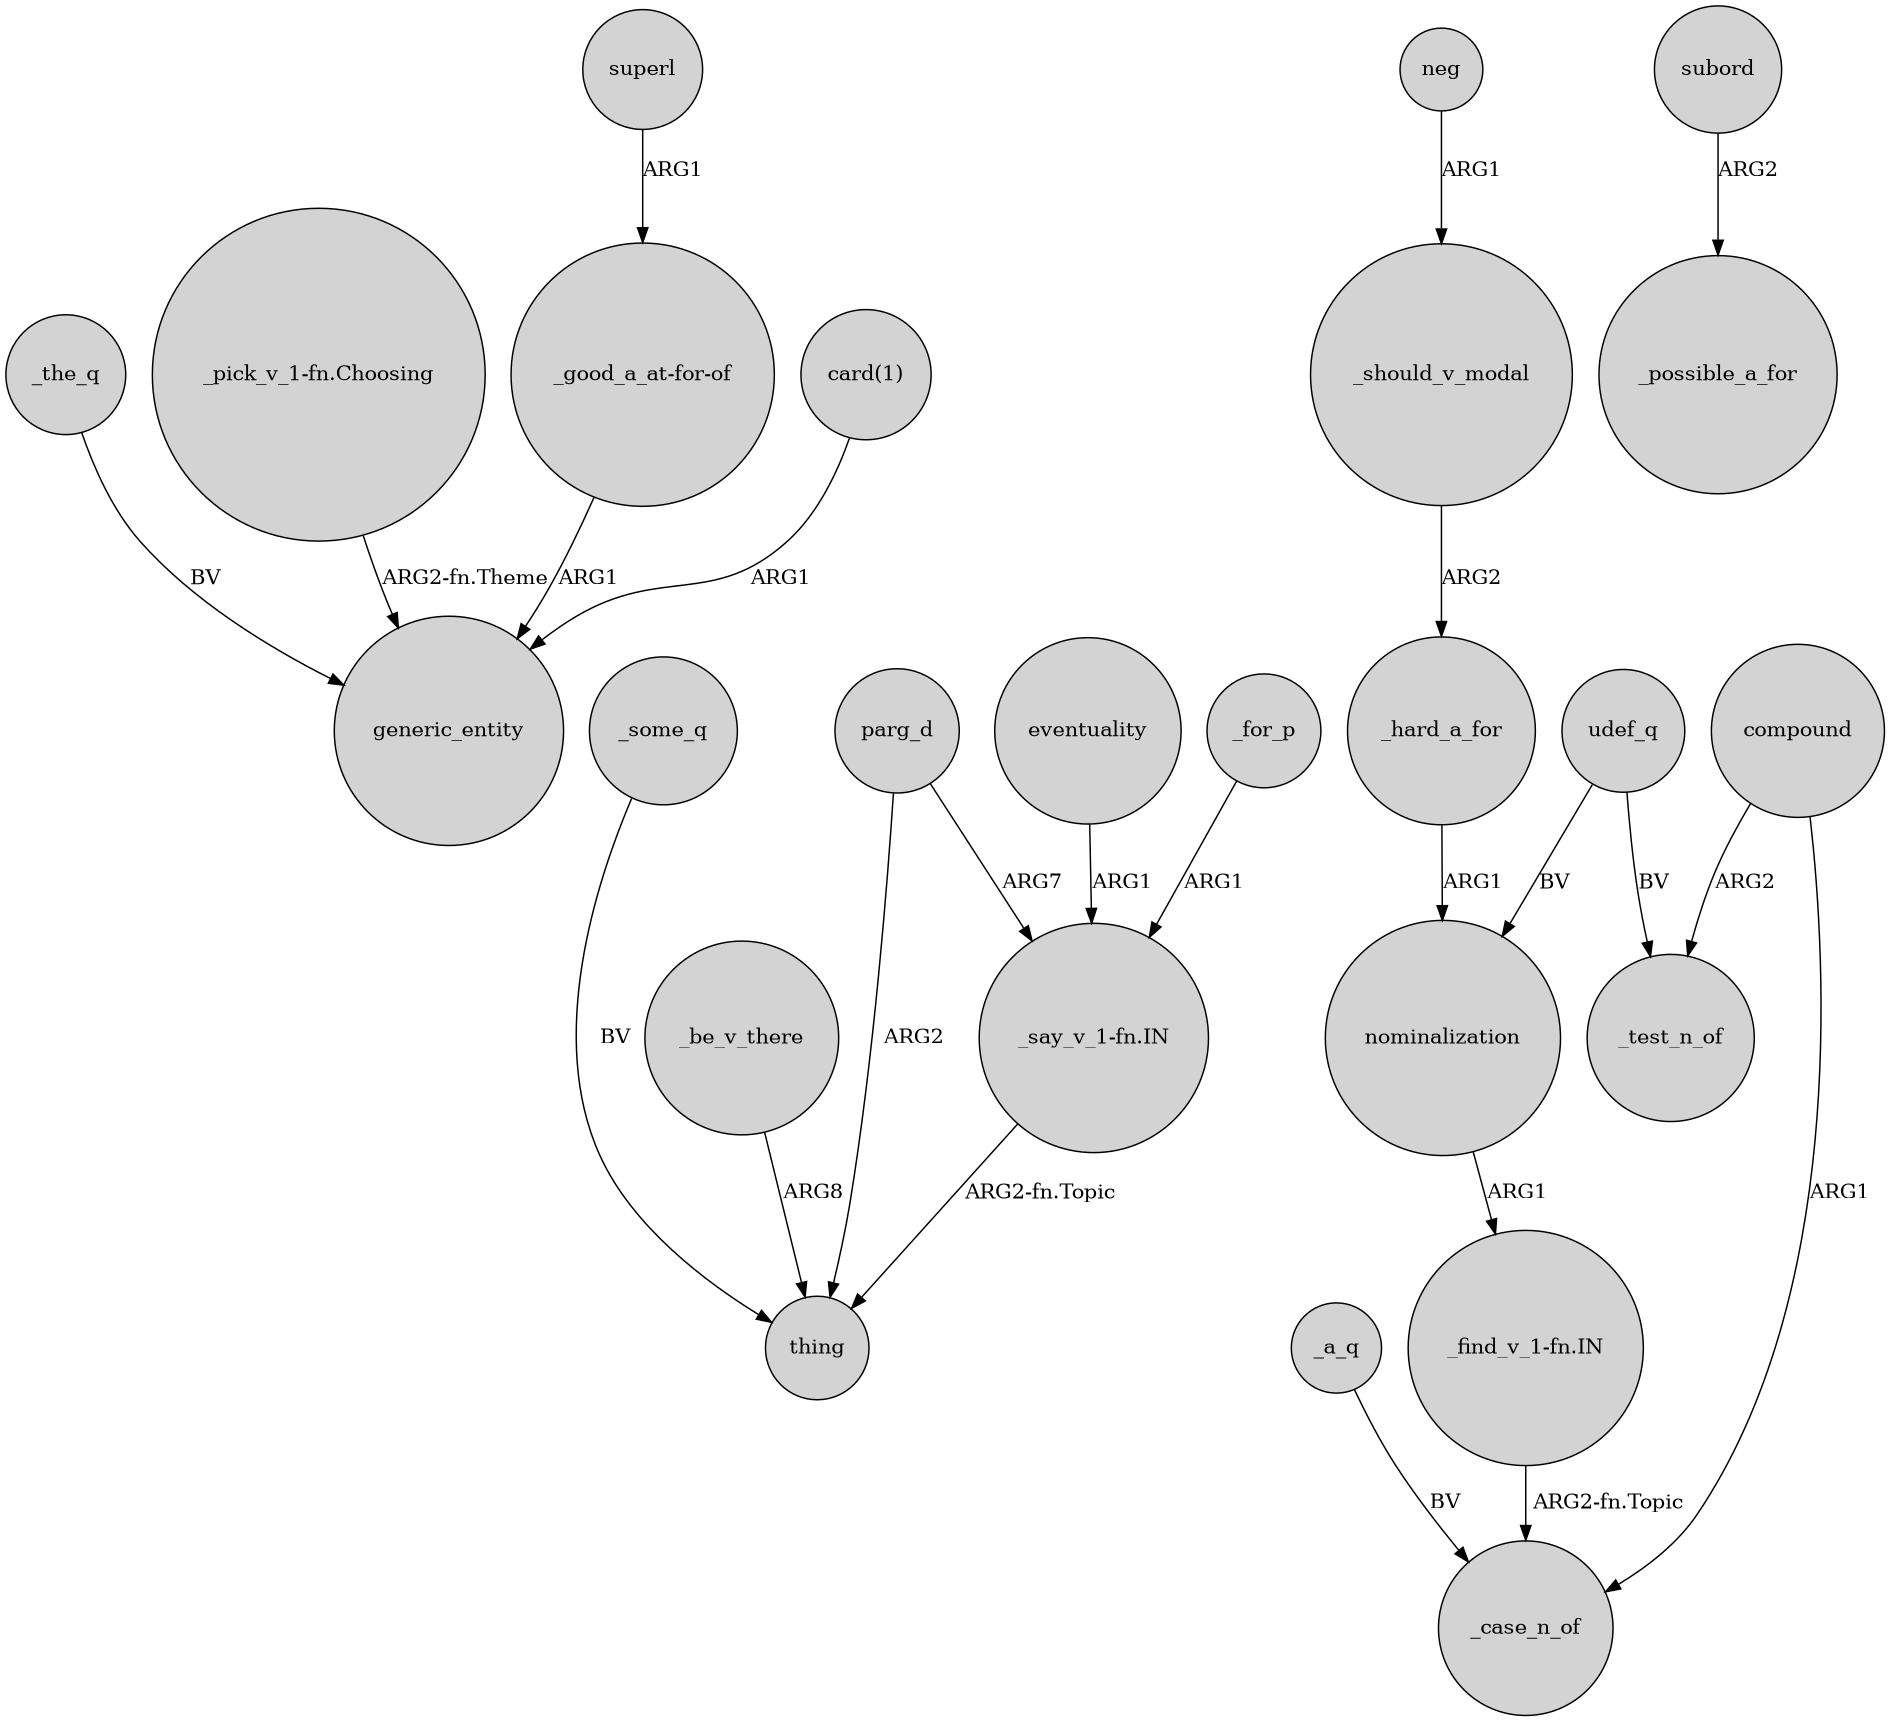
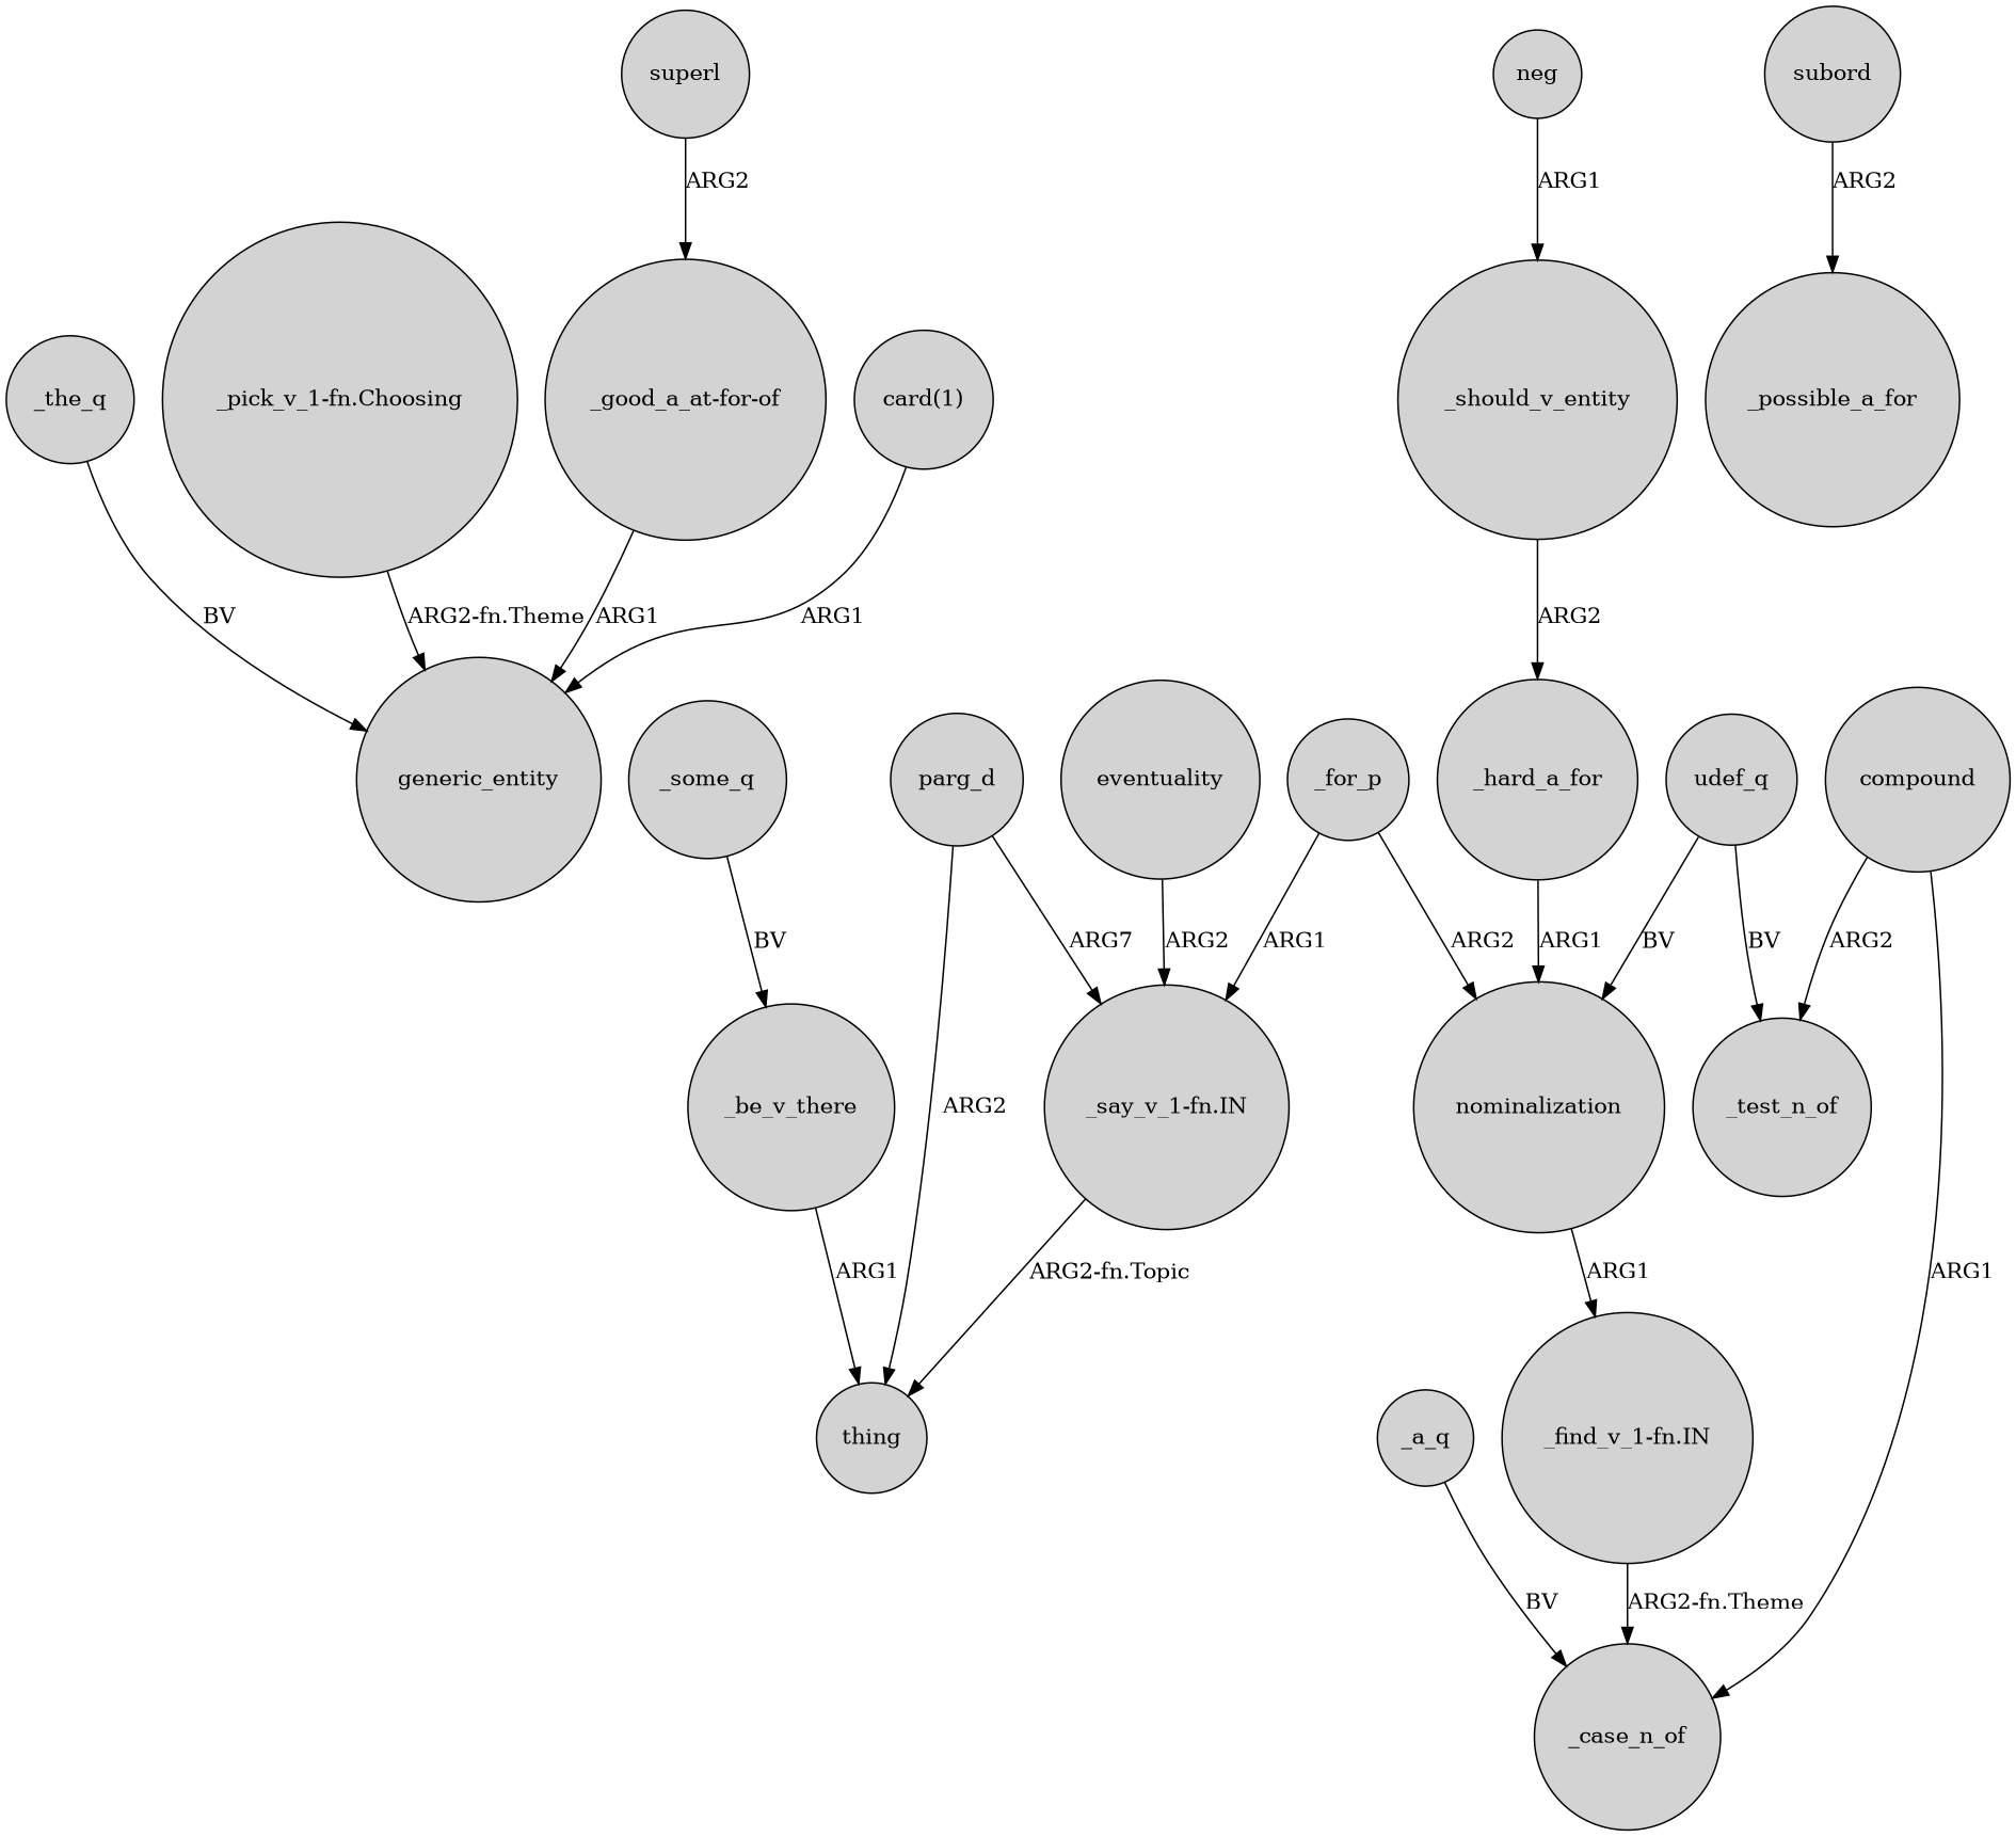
  digraph {
    node [shape=circle style=filled]
    _the_q
    generic_entity
    "_say_v_1-fn.IN"
    thing
    neg
-   _should_v_modal
+   _should_v_modal [label=_should_v_entity]
    _hard_a_for
    nominalization
    _some_q
    _a_q
    _case_n_of
    parg_d
    _be_v_there
    _for_p
    "_find_v_1-fn.IN"
    subord
    _possible_a_for
    udef_q
    _test_n_of
    compound
    "_pick_v_1-fn.Choosing"
    "_good_a_at-for-of"
    superl
    eventuality
    "card(1)"
    _the_q -> generic_entity [label=BV]
    "_say_v_1-fn.IN" -> thing [label="ARG2-fn.Topic"]
    neg -> _should_v_modal [label=ARG1]
    _should_v_modal -> _hard_a_for [label=ARG2]
    _hard_a_for -> nominalization [label=ARG1]
    nominalization -> "_find_v_1-fn.IN" [label=ARG1]
-   _some_q -> thing [label=BV]
+   _some_q -> _be_v_there [label=BV]
    _a_q -> _case_n_of [label=BV]
    parg_d -> "_say_v_1-fn.IN" [label=ARG7]
    parg_d -> thing [label=ARG2]
-   _be_v_there -> thing [label=ARG8]
+   _be_v_there -> thing [label=ARG1]
    _for_p -> "_say_v_1-fn.IN" [label=ARG1]
-   "_find_v_1-fn.IN" -> _case_n_of [label="ARG2-fn.Topic"]
+   _for_p -> nominalization [label=ARG2]
+   "_find_v_1-fn.IN" -> _case_n_of [label="ARG2-fn.Theme"]
    subord -> _possible_a_for [label=ARG2]
    udef_q -> nominalization [label=BV]
    udef_q -> _test_n_of [label=BV]
    compound -> _case_n_of [label=ARG1]
    compound -> _test_n_of [label=ARG2]
    "_pick_v_1-fn.Choosing" -> generic_entity [label="ARG2-fn.Theme"]
    "_good_a_at-for-of" -> generic_entity [label=ARG1]
-   superl -> "_good_a_at-for-of" [label=ARG1]
-   eventuality -> "_say_v_1-fn.IN" [label=ARG1]
+   superl -> "_good_a_at-for-of" [label=ARG2]
+   eventuality -> "_say_v_1-fn.IN" [label=ARG2]
    "card(1)" -> generic_entity [label=ARG1]
  }
